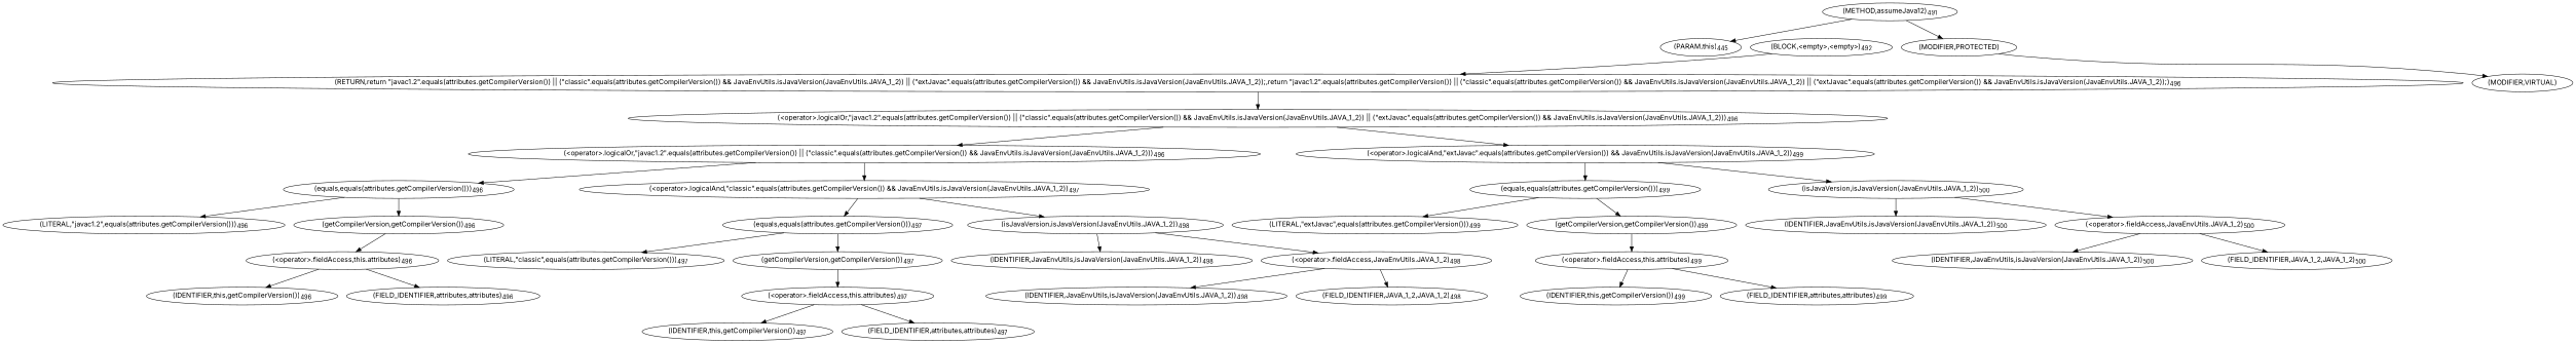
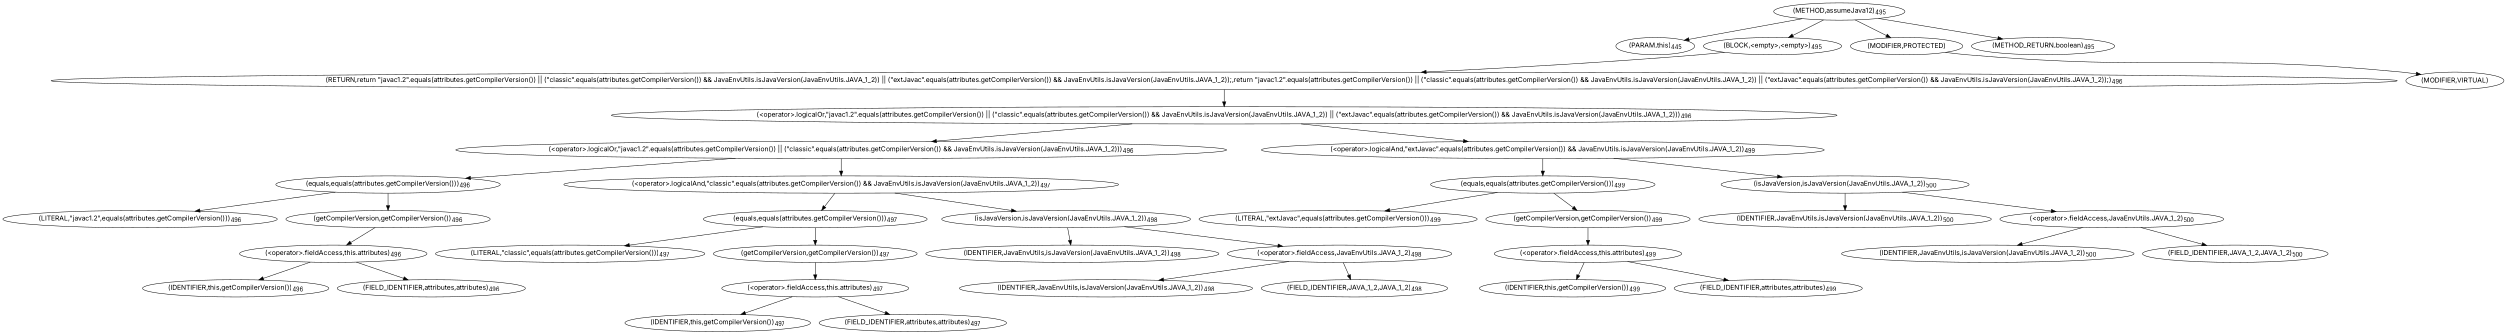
  digraph {
    fontname=Inter
    node [fontname=Inter]
    edge [fontname=Inter]
-   n1 [label=<(METHOD,assumeJava12)<SUB>491</SUB>>]
+   n1 [label=<(METHOD,assumeJava12)<SUB>495</SUB>>]
    n2 [label=<(PARAM,this)<SUB>445</SUB>>]
-   n3 [label=<(BLOCK,&lt;empty&gt;,&lt;empty&gt;)<SUB>492</SUB>>]
+   n3 [label=<(BLOCK,&lt;empty&gt;,&lt;empty&gt;)<SUB>495</SUB>>]
    n4 [label=<(MODIFIER,PROTECTED)>]
+   n5 [label=<(METHOD_RETURN,boolean)<SUB>495</SUB>>]
    n6 [label=<(RETURN,return &quot;javac1.2&quot;.equals(attributes.getCompilerVersion()) || (&quot;classic&quot;.equals(attributes.getCompilerVersion()) &amp;&amp; JavaEnvUtils.isJavaVersion(JavaEnvUtils.JAVA_1_2)) || (&quot;extJavac&quot;.equals(attributes.getCompilerVersion()) &amp;&amp; JavaEnvUtils.isJavaVersion(JavaEnvUtils.JAVA_1_2));,return &quot;javac1.2&quot;.equals(attributes.getCompilerVersion()) || (&quot;classic&quot;.equals(attributes.getCompilerVersion()) &amp;&amp; JavaEnvUtils.isJavaVersion(JavaEnvUtils.JAVA_1_2)) || (&quot;extJavac&quot;.equals(attributes.getCompilerVersion()) &amp;&amp; JavaEnvUtils.isJavaVersion(JavaEnvUtils.JAVA_1_2));)<SUB>496</SUB>>]
    n7 [label=<(MODIFIER,VIRTUAL)>]
    n8 [label=<(&lt;operator&gt;.logicalOr,&quot;javac1.2&quot;.equals(attributes.getCompilerVersion()) || (&quot;classic&quot;.equals(attributes.getCompilerVersion()) &amp;&amp; JavaEnvUtils.isJavaVersion(JavaEnvUtils.JAVA_1_2)) || (&quot;extJavac&quot;.equals(attributes.getCompilerVersion()) &amp;&amp; JavaEnvUtils.isJavaVersion(JavaEnvUtils.JAVA_1_2)))<SUB>496</SUB>>]
    n9 [label=<(&lt;operator&gt;.logicalOr,&quot;javac1.2&quot;.equals(attributes.getCompilerVersion()) || (&quot;classic&quot;.equals(attributes.getCompilerVersion()) &amp;&amp; JavaEnvUtils.isJavaVersion(JavaEnvUtils.JAVA_1_2)))<SUB>496</SUB>>]
    n10 [label=<(&lt;operator&gt;.logicalAnd,&quot;extJavac&quot;.equals(attributes.getCompilerVersion()) &amp;&amp; JavaEnvUtils.isJavaVersion(JavaEnvUtils.JAVA_1_2))<SUB>499</SUB>>]
    n11 [label=<(equals,equals(attributes.getCompilerVersion()))<SUB>496</SUB>>]
    n12 [label=<(&lt;operator&gt;.logicalAnd,&quot;classic&quot;.equals(attributes.getCompilerVersion()) &amp;&amp; JavaEnvUtils.isJavaVersion(JavaEnvUtils.JAVA_1_2))<SUB>497</SUB>>]
    n13 [label=<(equals,equals(attributes.getCompilerVersion()))<SUB>499</SUB>>]
    n14 [label=<(isJavaVersion,isJavaVersion(JavaEnvUtils.JAVA_1_2))<SUB>500</SUB>>]
    n15 [label=<(LITERAL,&quot;javac1.2&quot;,equals(attributes.getCompilerVersion()))<SUB>496</SUB>>]
    n16 [label=<(getCompilerVersion,getCompilerVersion())<SUB>496</SUB>>]
    n17 [label=<(equals,equals(attributes.getCompilerVersion()))<SUB>497</SUB>>]
    n18 [label=<(isJavaVersion,isJavaVersion(JavaEnvUtils.JAVA_1_2))<SUB>498</SUB>>]
    n19 [label=<(&lt;operator&gt;.fieldAccess,this.attributes)<SUB>496</SUB>>]
    n20 [label=<(IDENTIFIER,this,getCompilerVersion())<SUB>496</SUB>>]
    n21 [label=<(FIELD_IDENTIFIER,attributes,attributes)<SUB>496</SUB>>]
    n22 [label=<(LITERAL,&quot;classic&quot;,equals(attributes.getCompilerVersion()))<SUB>497</SUB>>]
    n23 [label=<(getCompilerVersion,getCompilerVersion())<SUB>497</SUB>>]
    n24 [label=<(IDENTIFIER,JavaEnvUtils,isJavaVersion(JavaEnvUtils.JAVA_1_2))<SUB>498</SUB>>]
    n25 [label=<(&lt;operator&gt;.fieldAccess,JavaEnvUtils.JAVA_1_2)<SUB>498</SUB>>]
    n26 [label=<(&lt;operator&gt;.fieldAccess,this.attributes)<SUB>497</SUB>>]
    n27 [label=<(IDENTIFIER,this,getCompilerVersion())<SUB>497</SUB>>]
    n28 [label=<(FIELD_IDENTIFIER,attributes,attributes)<SUB>497</SUB>>]
    n29 [label=<(IDENTIFIER,JavaEnvUtils,isJavaVersion(JavaEnvUtils.JAVA_1_2))<SUB>498</SUB>>]
    n30 [label=<(FIELD_IDENTIFIER,JAVA_1_2,JAVA_1_2)<SUB>498</SUB>>]
    n31 [label=<(LITERAL,&quot;extJavac&quot;,equals(attributes.getCompilerVersion()))<SUB>499</SUB>>]
    n32 [label=<(getCompilerVersion,getCompilerVersion())<SUB>499</SUB>>]
    n33 [label=<(IDENTIFIER,JavaEnvUtils,isJavaVersion(JavaEnvUtils.JAVA_1_2))<SUB>500</SUB>>]
    n34 [label=<(&lt;operator&gt;.fieldAccess,JavaEnvUtils.JAVA_1_2)<SUB>500</SUB>>]
    n35 [label=<(&lt;operator&gt;.fieldAccess,this.attributes)<SUB>499</SUB>>]
    n36 [label=<(IDENTIFIER,this,getCompilerVersion())<SUB>499</SUB>>]
    n37 [label=<(FIELD_IDENTIFIER,attributes,attributes)<SUB>499</SUB>>]
    n38 [label=<(IDENTIFIER,JavaEnvUtils,isJavaVersion(JavaEnvUtils.JAVA_1_2))<SUB>500</SUB>>]
    n39 [label=<(FIELD_IDENTIFIER,JAVA_1_2,JAVA_1_2)<SUB>500</SUB>>]
    n1 -> n2
+   n1 -> n3
    n1 -> n4
+   n1 -> n5
    n3 -> n6
    n4 -> n7
    n6 -> n8
    n8 -> n9
    n8 -> n10
    n9 -> n11
    n9 -> n12
    n10 -> n13
    n10 -> n14
    n11 -> n15
    n11 -> n16
    n12 -> n17
    n12 -> n18
    n13 -> n31
    n13 -> n32
    n14 -> n33
    n14 -> n34
    n16 -> n19
    n17 -> n22
    n17 -> n23
    n18 -> n24
    n18 -> n25
    n19 -> n20
    n19 -> n21
    n23 -> n26
    n25 -> n29
    n25 -> n30
    n26 -> n27
    n26 -> n28
    n32 -> n35
    n34 -> n38
    n34 -> n39
    n35 -> n36
    n35 -> n37
  }
